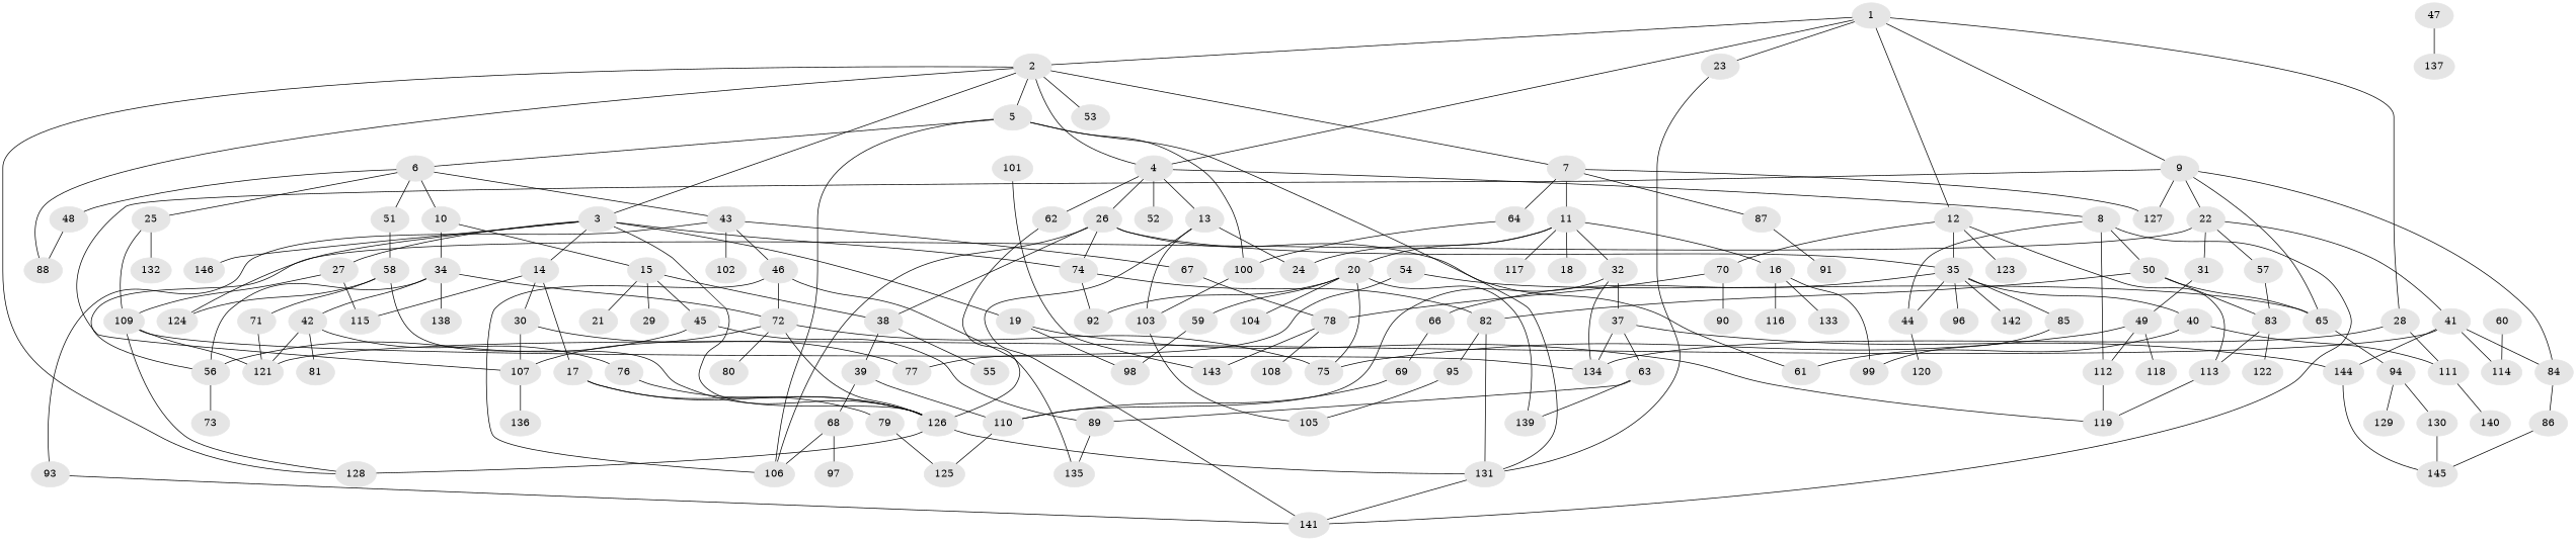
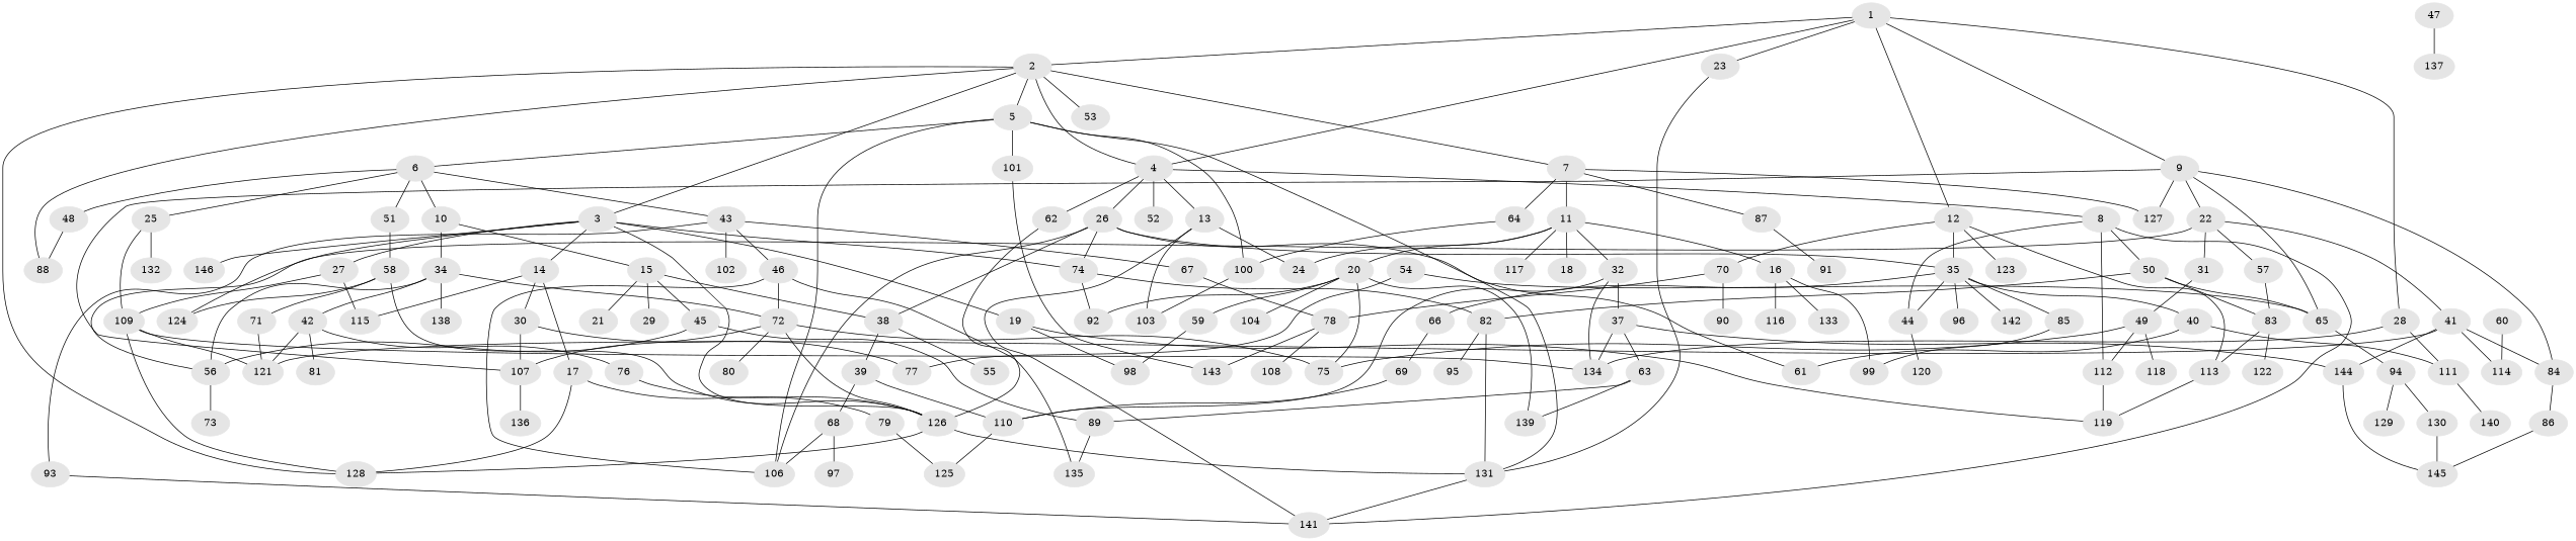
  graph {
    node [color=gray90 style=filled]
    1
    2
    4
    9
    12
    23
    28
    3
    5
    7
    53
    88
    128
    8
    13
    26
    52
    62
    127
    22
    65
    84
    107
    35
    70
    113
    123
    131
    111
    134
    14
    19
    27
    74
    124
    126
    146
    6
    100
    101
    106
    11
    64
    87
    17
    30
    115
    98
    119
    109
    92
    82
    44
    50
    112
    141
    24
    103
    38
    61
    10
    25
    43
    48
    51
    143
    15
    34
    132
    46
    67
    93
    102
    58
    16
    18
    20
    32
    117
    91
    120
    83
    31
    41
    56
    57
    94
    86
    136
    21
    29
    45
    42
    138
    72
    99
    116
    133
    59
    75
    104
    139
    37
    110
    40
    66
    85
    96
    142
    90
    78
-   105
    79
    77
    39
    55
    89
    54
    125
    49
    144
    114
    121
    73
    140
    118
    63
    76
    81
    60
    69
    47
    137
    145
    68
    97
    135
    80
    95
    122
    71
    129
    130
    108
    1 -- 2
    1 -- 4
    1 -- 9
    1 -- 12
    1 -- 23
    1 -- 28
    2 -- 4
    2 -- 3
    2 -- 5
    2 -- 7
    2 -- 53
    2 -- 88
    2 -- 128
    4 -- 8
    4 -- 13
    4 -- 26
    4 -- 52
    4 -- 62
    9 -- 127
    9 -- 22
    9 -- 65
    9 -- 84
    9 -- 107
    12 -- 35
    12 -- 70
    12 -- 113
    12 -- 123
    23 -- 131
    28 -- 111
    28 -- 134
    3 -- 14
    3 -- 19
    3 -- 27
    3 -- 74
    3 -- 124
    3 -- 126
    3 -- 146
    5 -- 131
    5 -- 6
    5 -- 100
+   5 -- 101
    5 -- 106
    7 -- 127
    7 -- 11
    7 -- 64
    7 -- 87
    8 -- 44
    8 -- 50
    8 -- 112
    8 -- 141
    13 -- 141
    13 -- 24
    13 -- 103
    26 -- 35
    26 -- 74
    26 -- 106
    26 -- 38
    26 -- 61
    62 -- 126
    22 -- 31
    22 -- 41
    22 -- 56
    22 -- 57
    65 -- 94
    84 -- 86
    107 -- 136
    35 -- 44
    35 -- 40
    35 -- 66
    35 -- 85
    35 -- 96
    35 -- 142
    70 -- 90
    70 -- 78
    113 -- 119
    131 -- 141
    111 -- 140
    14 -- 17
    14 -- 30
    14 -- 115
    19 -- 98
    19 -- 119
    27 -- 115
    27 -- 109
    74 -- 92
    74 -- 82
    126 -- 128
    126 -- 131
    6 -- 10
    6 -- 25
    6 -- 43
    6 -- 48
    6 -- 51
    100 -- 103
    101 -- 143
    11 -- 24
    11 -- 16
    11 -- 18
    11 -- 20
    11 -- 32
    11 -- 117
    64 -- 100
    87 -- 91
-   17 -- 126
+   17 -- 128
    17 -- 79
    30 -- 107
    30 -- 77
    109 -- 128
    109 -- 134
    109 -- 121
    82 -- 131
    82 -- 95
    44 -- 120
    50 -- 65
    50 -- 82
    50 -- 83
    112 -- 119
-   103 -- 105
    38 -- 39
    38 -- 55
    10 -- 15
    10 -- 34
    25 -- 109
    25 -- 132
    43 -- 46
    43 -- 67
    43 -- 93
    43 -- 102
    48 -- 88
    51 -- 58
    15 -- 38
    15 -- 21
    15 -- 29
    15 -- 45
    34 -- 56
    34 -- 42
    34 -- 138
    34 -- 72
    46 -- 106
    46 -- 72
    46 -- 135
    67 -- 78
    93 -- 141
    58 -- 124
    58 -- 126
    58 -- 71
    16 -- 99
    16 -- 116
    16 -- 133
    20 -- 92
    20 -- 59
    20 -- 75
    20 -- 104
    20 -- 139
    32 -- 134
    32 -- 37
    32 -- 110
    83 -- 113
    83 -- 122
    31 -- 49
    41 -- 84
    41 -- 144
    41 -- 114
    41 -- 121
    56 -- 73
    57 -- 83
    94 -- 129
    94 -- 130
    86 -- 145
    45 -- 56
    45 -- 89
    42 -- 121
    42 -- 76
    42 -- 81
    72 -- 107
    72 -- 126
    72 -- 75
    72 -- 80
    59 -- 98
    37 -- 134
    37 -- 144
    37 -- 63
    110 -- 125
    40 -- 111
    40 -- 61
    66 -- 69
    85 -- 99
    78 -- 143
    78 -- 108
    79 -- 125
    39 -- 110
    39 -- 68
    89 -- 135
    54 -- 65
    54 -- 77
    49 -- 112
    49 -- 75
    49 -- 118
    144 -- 145
    63 -- 139
    63 -- 89
    76 -- 126
    60 -- 114
    69 -- 110
    47 -- 137
    68 -- 106
    68 -- 97
-   95 -- 105
    71 -- 121
    130 -- 145
  }
